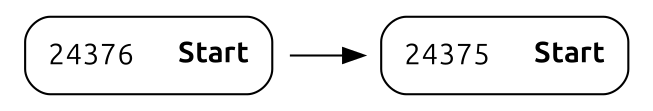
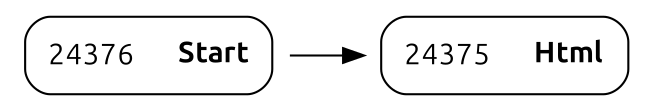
  digraph {
    rankdir=LR
    fontname=Ubuntu
    node [shape=none fontname=Ubuntu]
-   n1 [label=<<TABLE border='1' cellspacing='0' cellpadding='10' style='rounded' ><TR><TD border='0'>24375</TD><TD border='0'><B>Start</B></TD></TR></TABLE>>]
+   n1 [label=<<TABLE border='1' cellspacing='0' cellpadding='10' style='rounded' ><TR><TD border='0'>24375</TD><TD border='0'><B>Html</B></TD></TR></TABLE>>]
    n2 [label=<<TABLE border='1' cellspacing='0' cellpadding='10' style='rounded' ><TR><TD border='0'>24376</TD><TD border='0'><B>Start</B></TD></TR></TABLE>>]
    n2 -> n1 [weight=2 fontname=Ubuntu]
  }
